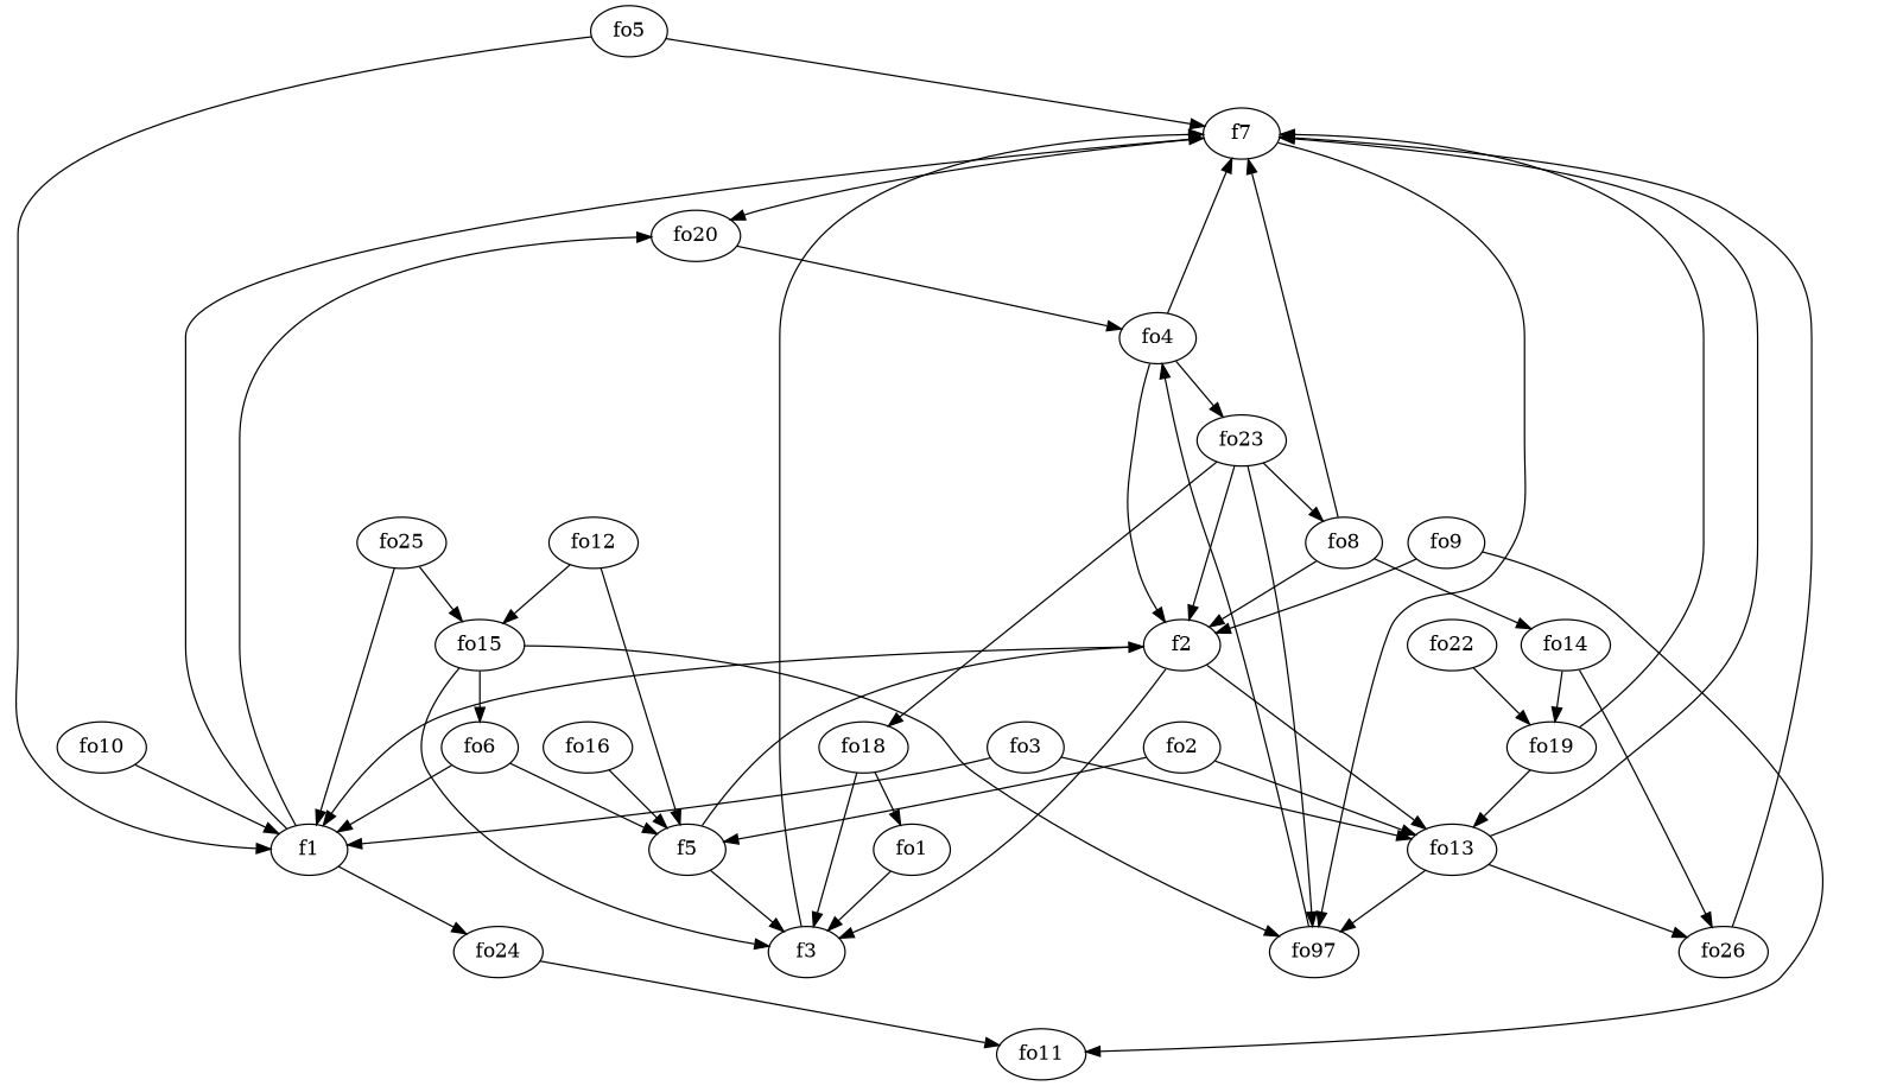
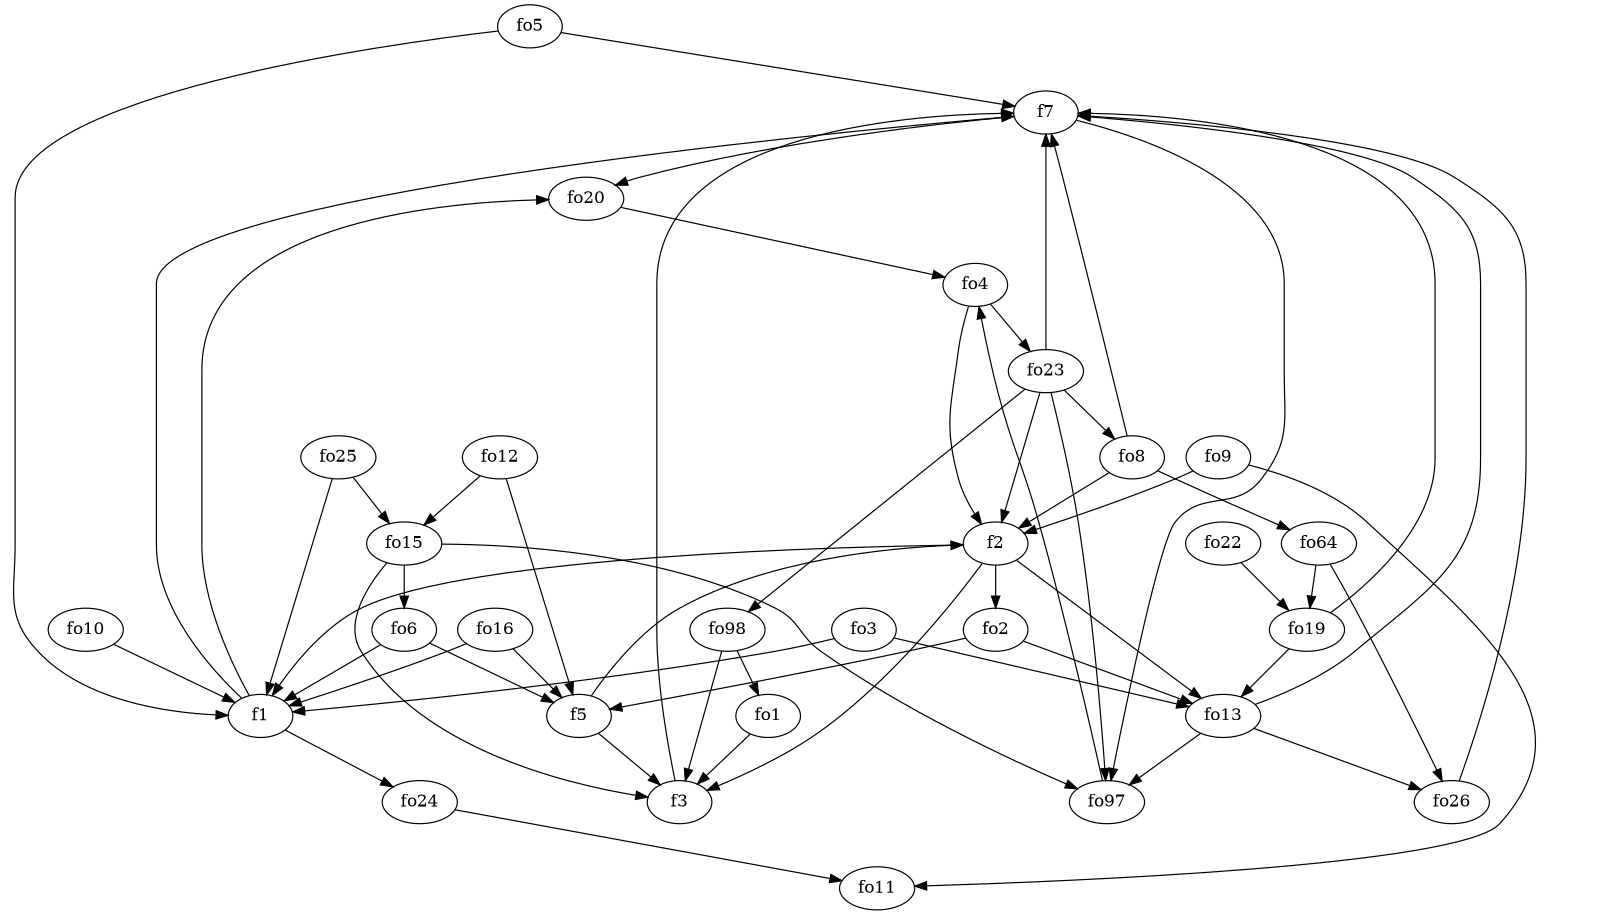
  strict digraph {
    edge [weight=2]
    n1 [label=f7]
    f1
    fo20
    fo24
    n5 [label=fo97]
    fo4
    fo11
    f2
    f3
    fo2
    fo13
    f5
    fo26
    fo1
    fo3
    fo23
    fo8
-   fo18
+   fo18 [label=fo98]
    fo5
    fo6
-   fo14
+   fo14 [label=fo64]
    fo19
    fo9
    fo10
    fo12
    fo15
    fo16
    fo22
    fo25
    n1 -> fo20
    n1 -> n5
    f1 -> n1
    f1 -> fo20
    f1 -> fo24
    fo20 -> fo4
    fo24 -> fo11
    n5 -> fo4
    fo4 -> f2
    fo4 -> fo23
    f2 -> f1
    f2 -> f3
+   f2 -> fo2
    f2 -> fo13
    f3 -> n1
    fo2 -> fo13
    fo2 -> f5
    fo13 -> n1
    fo13 -> n5
    fo13 -> fo26
    f5 -> f2
    f5 -> f3
    fo26 -> n1
    fo1 -> f3
    fo3 -> f1
    fo3 -> fo13
-   fo4 -> n1
+   fo23 -> n1
    fo23 -> n5
    fo23 -> f2
    fo23 -> fo8
    fo23 -> fo18
    fo8 -> n1
    fo8 -> f2
    fo8 -> fo14
    fo18 -> f3
    fo18 -> fo1
    fo5 -> n1
    fo5 -> f1
    fo6 -> f1
    fo6 -> f5
    fo14 -> fo26
    fo14 -> fo19
    fo19 -> n1
    fo19 -> fo13
    fo9 -> fo11
    fo9 -> f2
    fo10 -> f1
    fo12 -> f5
    fo12 -> fo15
    fo15 -> n5
    fo15 -> f3
    fo15 -> fo6
+   fo16 -> f1
    fo16 -> f5
    fo22 -> fo19
    fo25 -> f1
    fo25 -> fo15
  }
